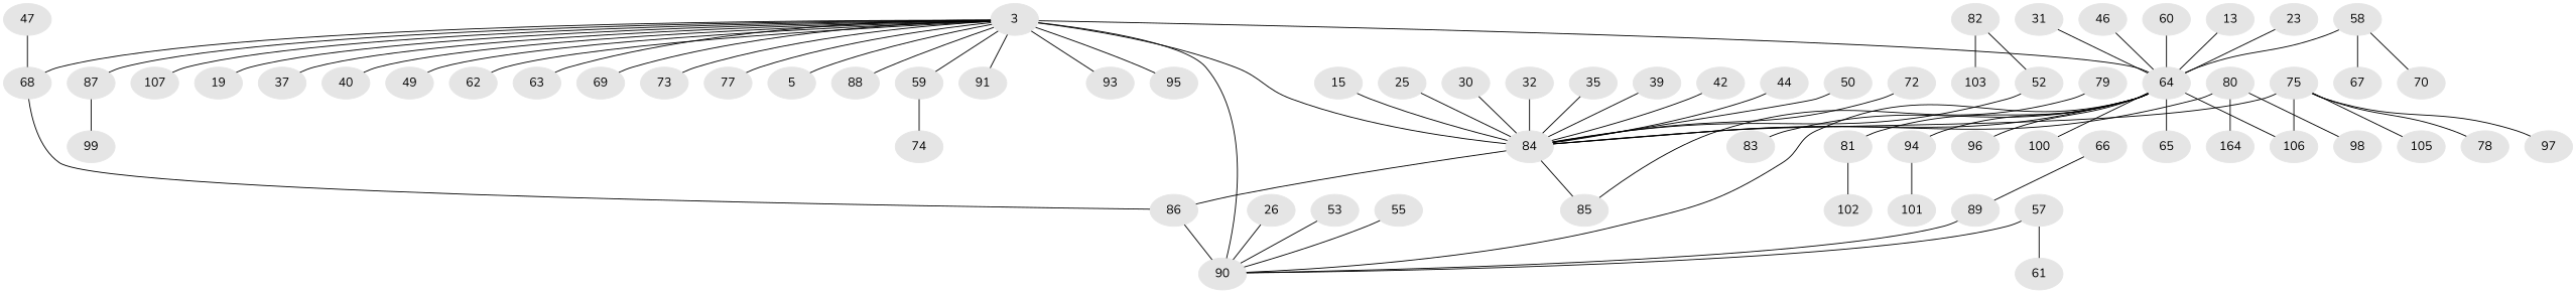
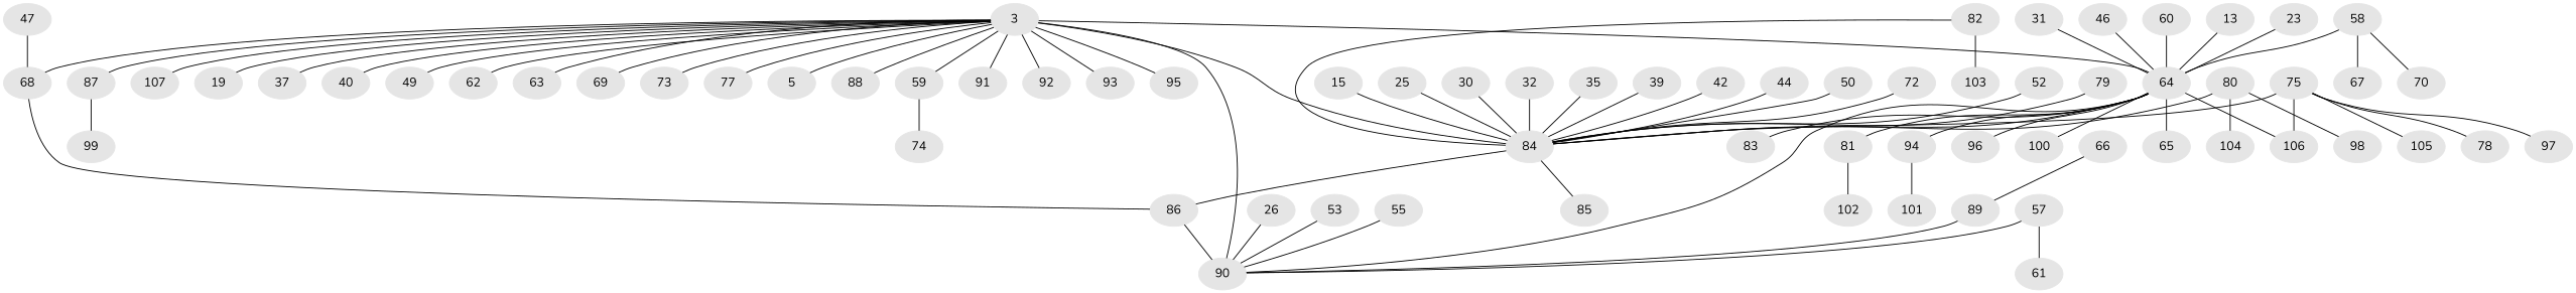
  graph {
    fontname=Nunito
    node [color=gray90 fontname=Nunito style=filled]
    edge [fontname=Nunito]
    3 [super="+2+1"]
    5
    19
    37
    40
    49
    59
    62
    63
    64 [super="+6"]
    68 [super="+38"]
    69
    73
    77
    84 [super="+36+71+20+76"]
    87 [super="+14"]
    88
    90 [super="+45+34"]
    91
+   92 [super="+22"]
    93
    95
    107
    74
    65
    81
    83
    94
    96
    100
    106 [super="+21"]
    86 [super="+54"]
    85
    99
    13
    15
    23
    25
    n39 [label=26]
    30
    31
    32
    35
    39
    42
    44
    46
    47
    50
    52
    53
    55
    80 [super="+48"]
    98
-   104 [label=164]
+   104
    57
    61
    58 [super="+41"]
    67
    70
    60 [super="+28"]
    102
    101
    89 [super="+43"]
    66
    72
    75 [super="+51"]
    78
    97
    105
    79
    82
    103
    3 -- 5
    3 -- 19
    3 -- 37 [weight=2]
    3 -- 40
    3 -- 49
    3 -- 59
    3 -- 62
    3 -- 63 [weight=2]
    3 -- 64 [weight=3]
    3 -- 68 [weight=2]
    3 -- 69
    3 -- 73
    3 -- 77
    3 -- 84 [weight=7]
    3 -- 87
    3 -- 88
    3 -- 90 [weight=6]
    3 -- 91
+   3 -- 92
    3 -- 93
    3 -- 95
    3 -- 107
    59 -- 74
    64 -- 84 [weight=2]
    64 -- 90
    64 -- 65
    64 -- 81
    64 -- 83
    64 -- 94
    64 -- 96
    64 -- 100
    64 -- 106
    68 -- 86
    84 -- 86
    84 -- 85
    87 -- 99
    81 -- 102
    94 -- 101
    86 -- 90
    13 -- 64
    15 -- 84 [weight=3]
    23 -- 64
    25 -- 84
    n39 -- 90
    30 -- 84
    31 -- 64
    32 -- 84
    35 -- 84
    39 -- 84
    42 -- 84
    44 -- 84
    46 -- 64
    47 -- 68
    50 -- 84
    52 -- 84
    53 -- 90
    55 -- 90
    80 -- 84
    80 -- 98
    80 -- 104
    57 -- 90
    57 -- 61
    58 -- 64
    58 -- 67
    58 -- 70
    60 -- 64
    89 -- 90
    66 -- 89
    72 -- 84
    75 -- 84 [weight=2]
    75 -- 106
    75 -- 78
    75 -- 97
    75 -- 105
-   79 -- 85
-   82 -- 52
+   79 -- 84
+   82 -- 84
    82 -- 103
  }
